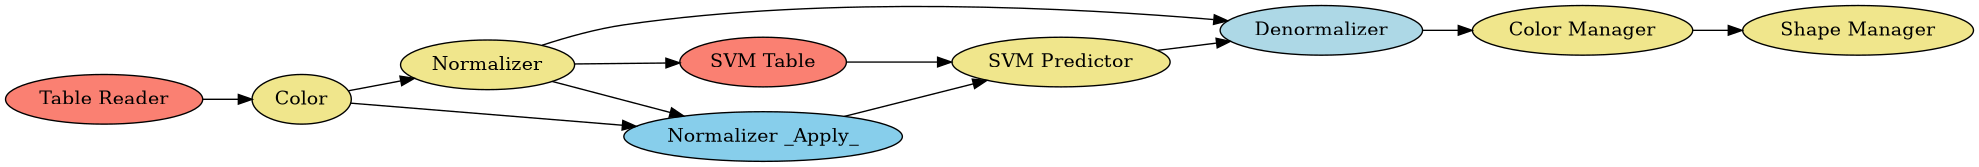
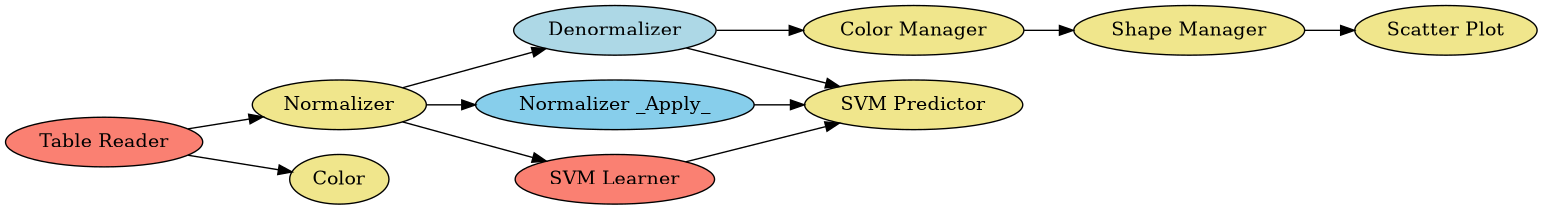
  digraph {
    rankdir=LR
    node [fillcolor=khaki style=filled]
    n1 [label=Normalizer]
    n2 [fillcolor=lightblue label=Denormalizer]
    n3 [fillcolor=skyblue label="Normalizer _Apply_"]
-   n4 [fillcolor=salmon label="SVM Table"]
+   n4 [fillcolor=salmon label="SVM Learner"]
    n5 [label="Color Manager"]
    n6 [label="SVM Predictor"]
    n7 [label="Shape Manager"]
+   n8 [label="Scatter Plot"]
    n9 [fillcolor=salmon label="Table Reader"]
    n10 [label=Color]
    n1 -> n2
    n1 -> n3
    n1 -> n4
    n2 -> n5
    n3 -> n6
    n4 -> n6
    n5 -> n7
-   n6 -> n2
+   n2 -> n6
+   n7 -> n8
    n9 -> n10
-   n10 -> n1
-   n10 -> n3
+   n9 -> n1
  }
